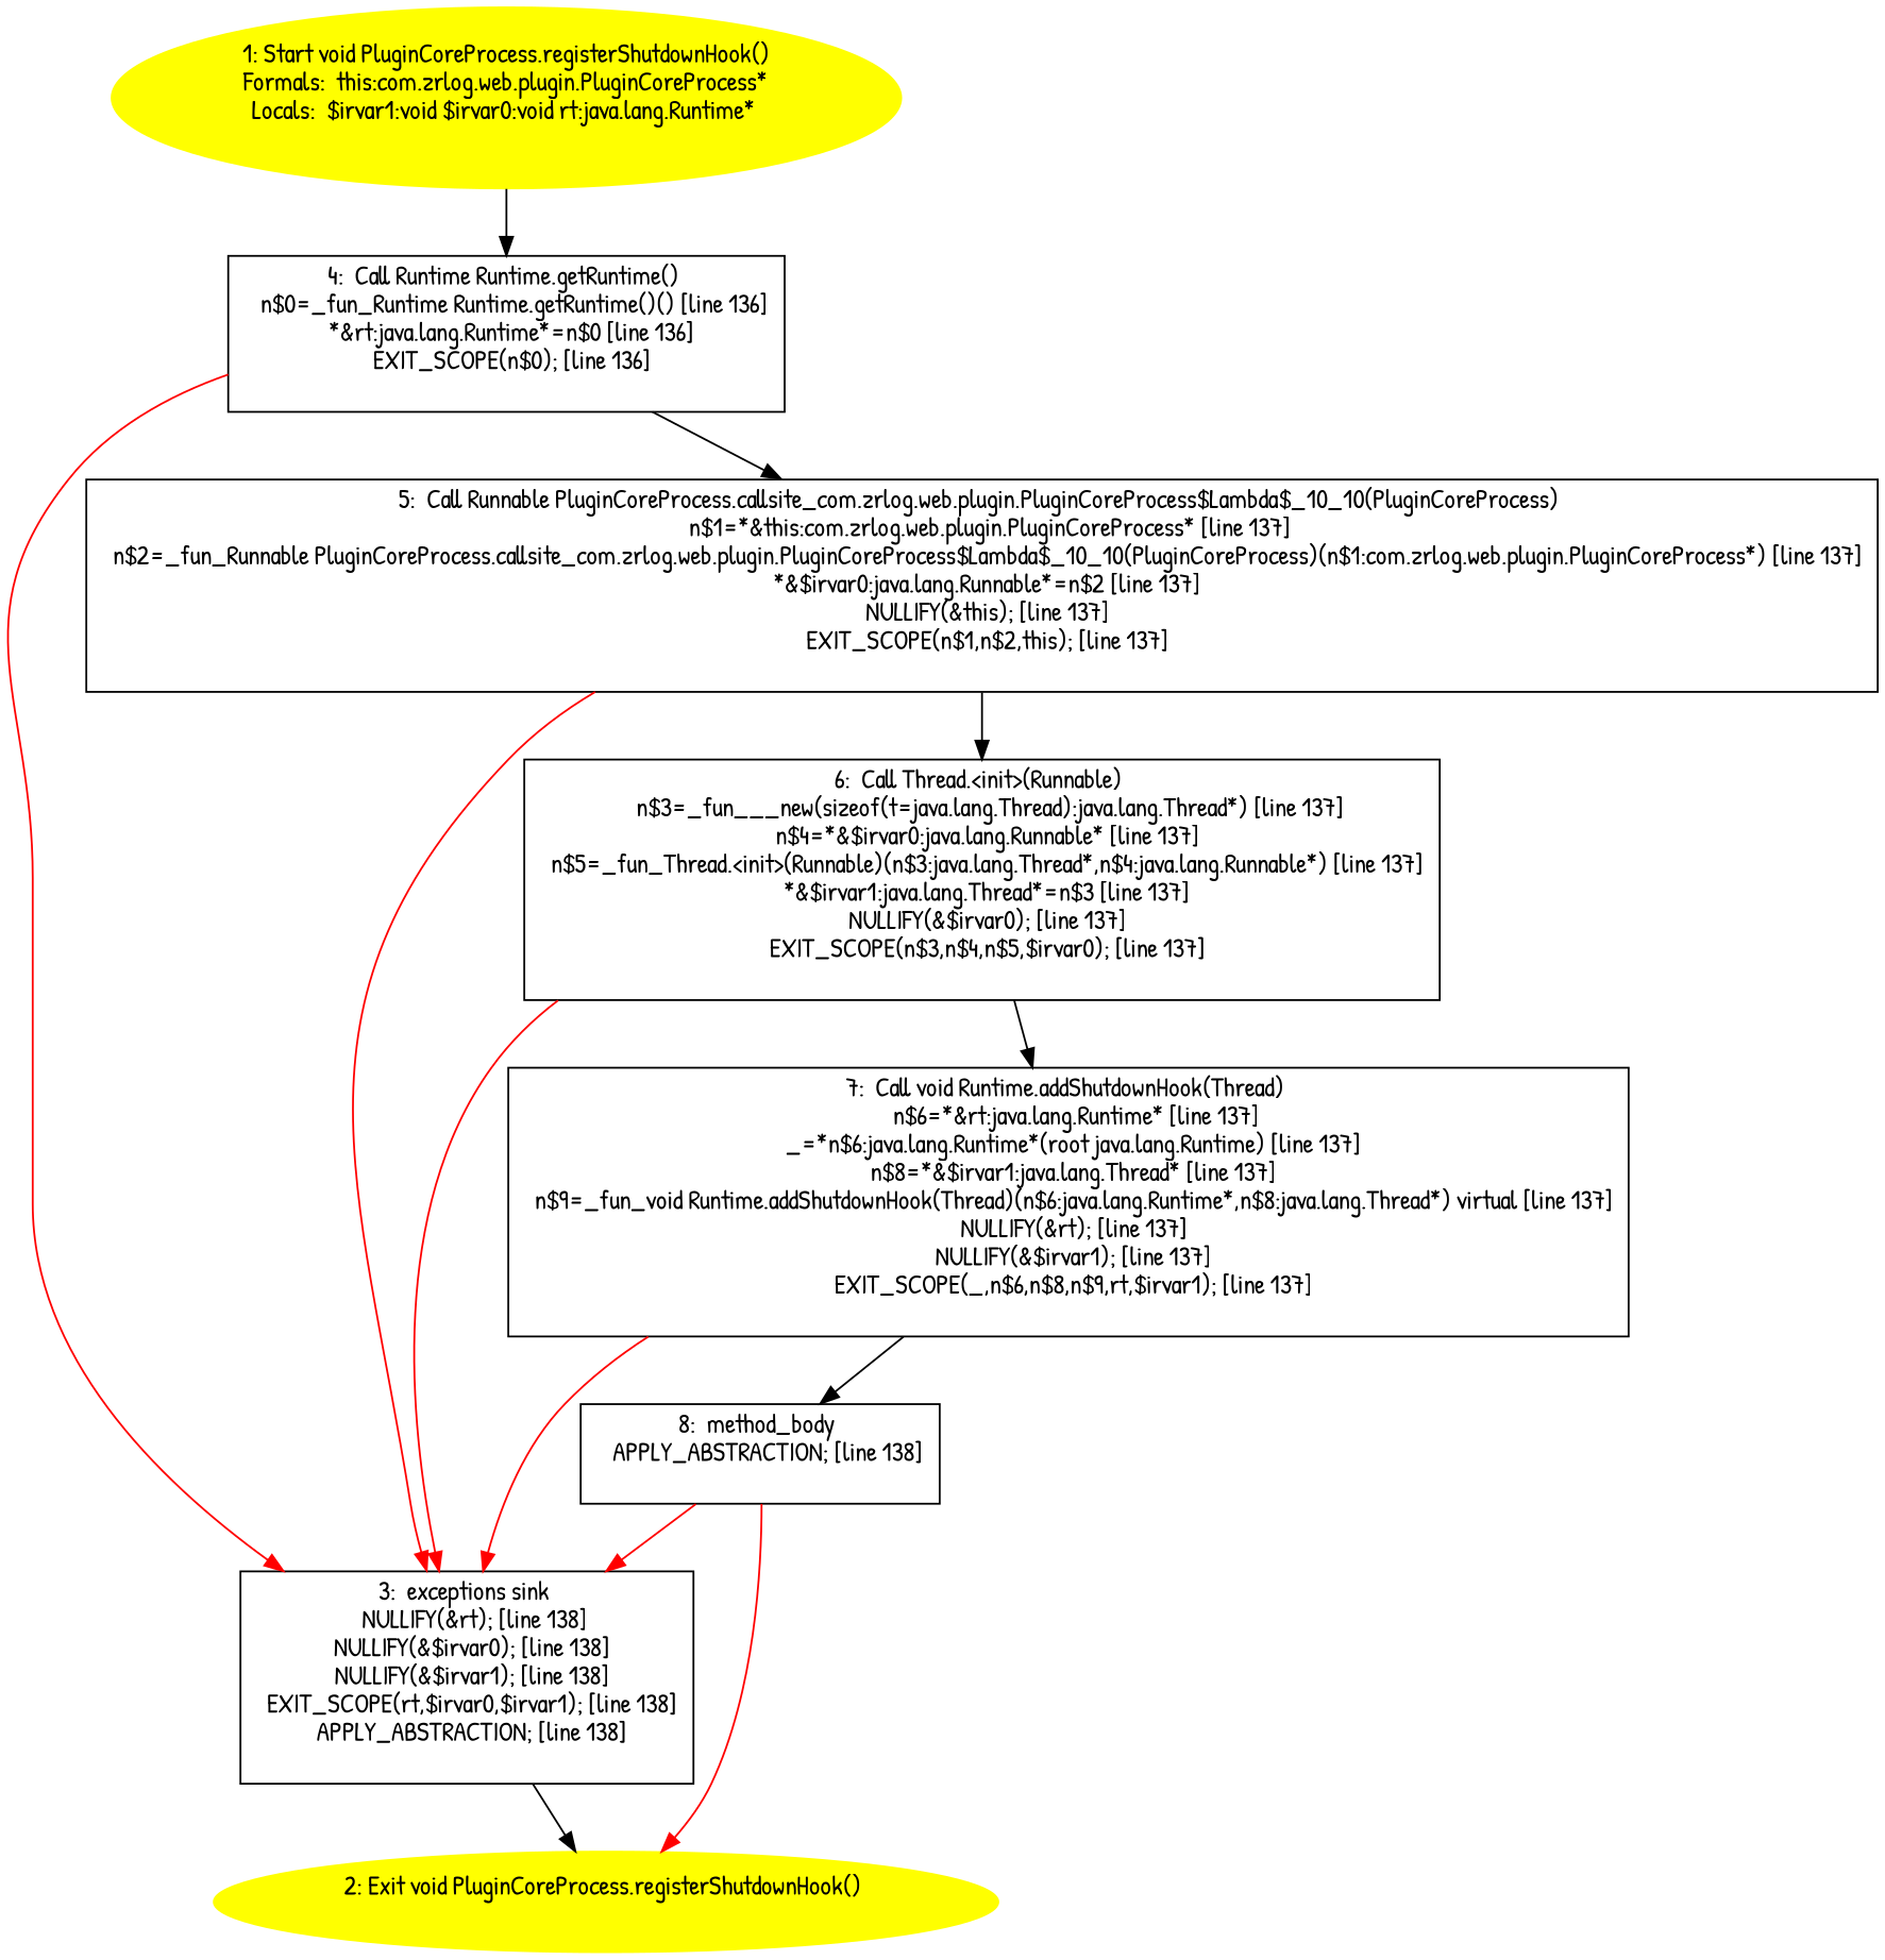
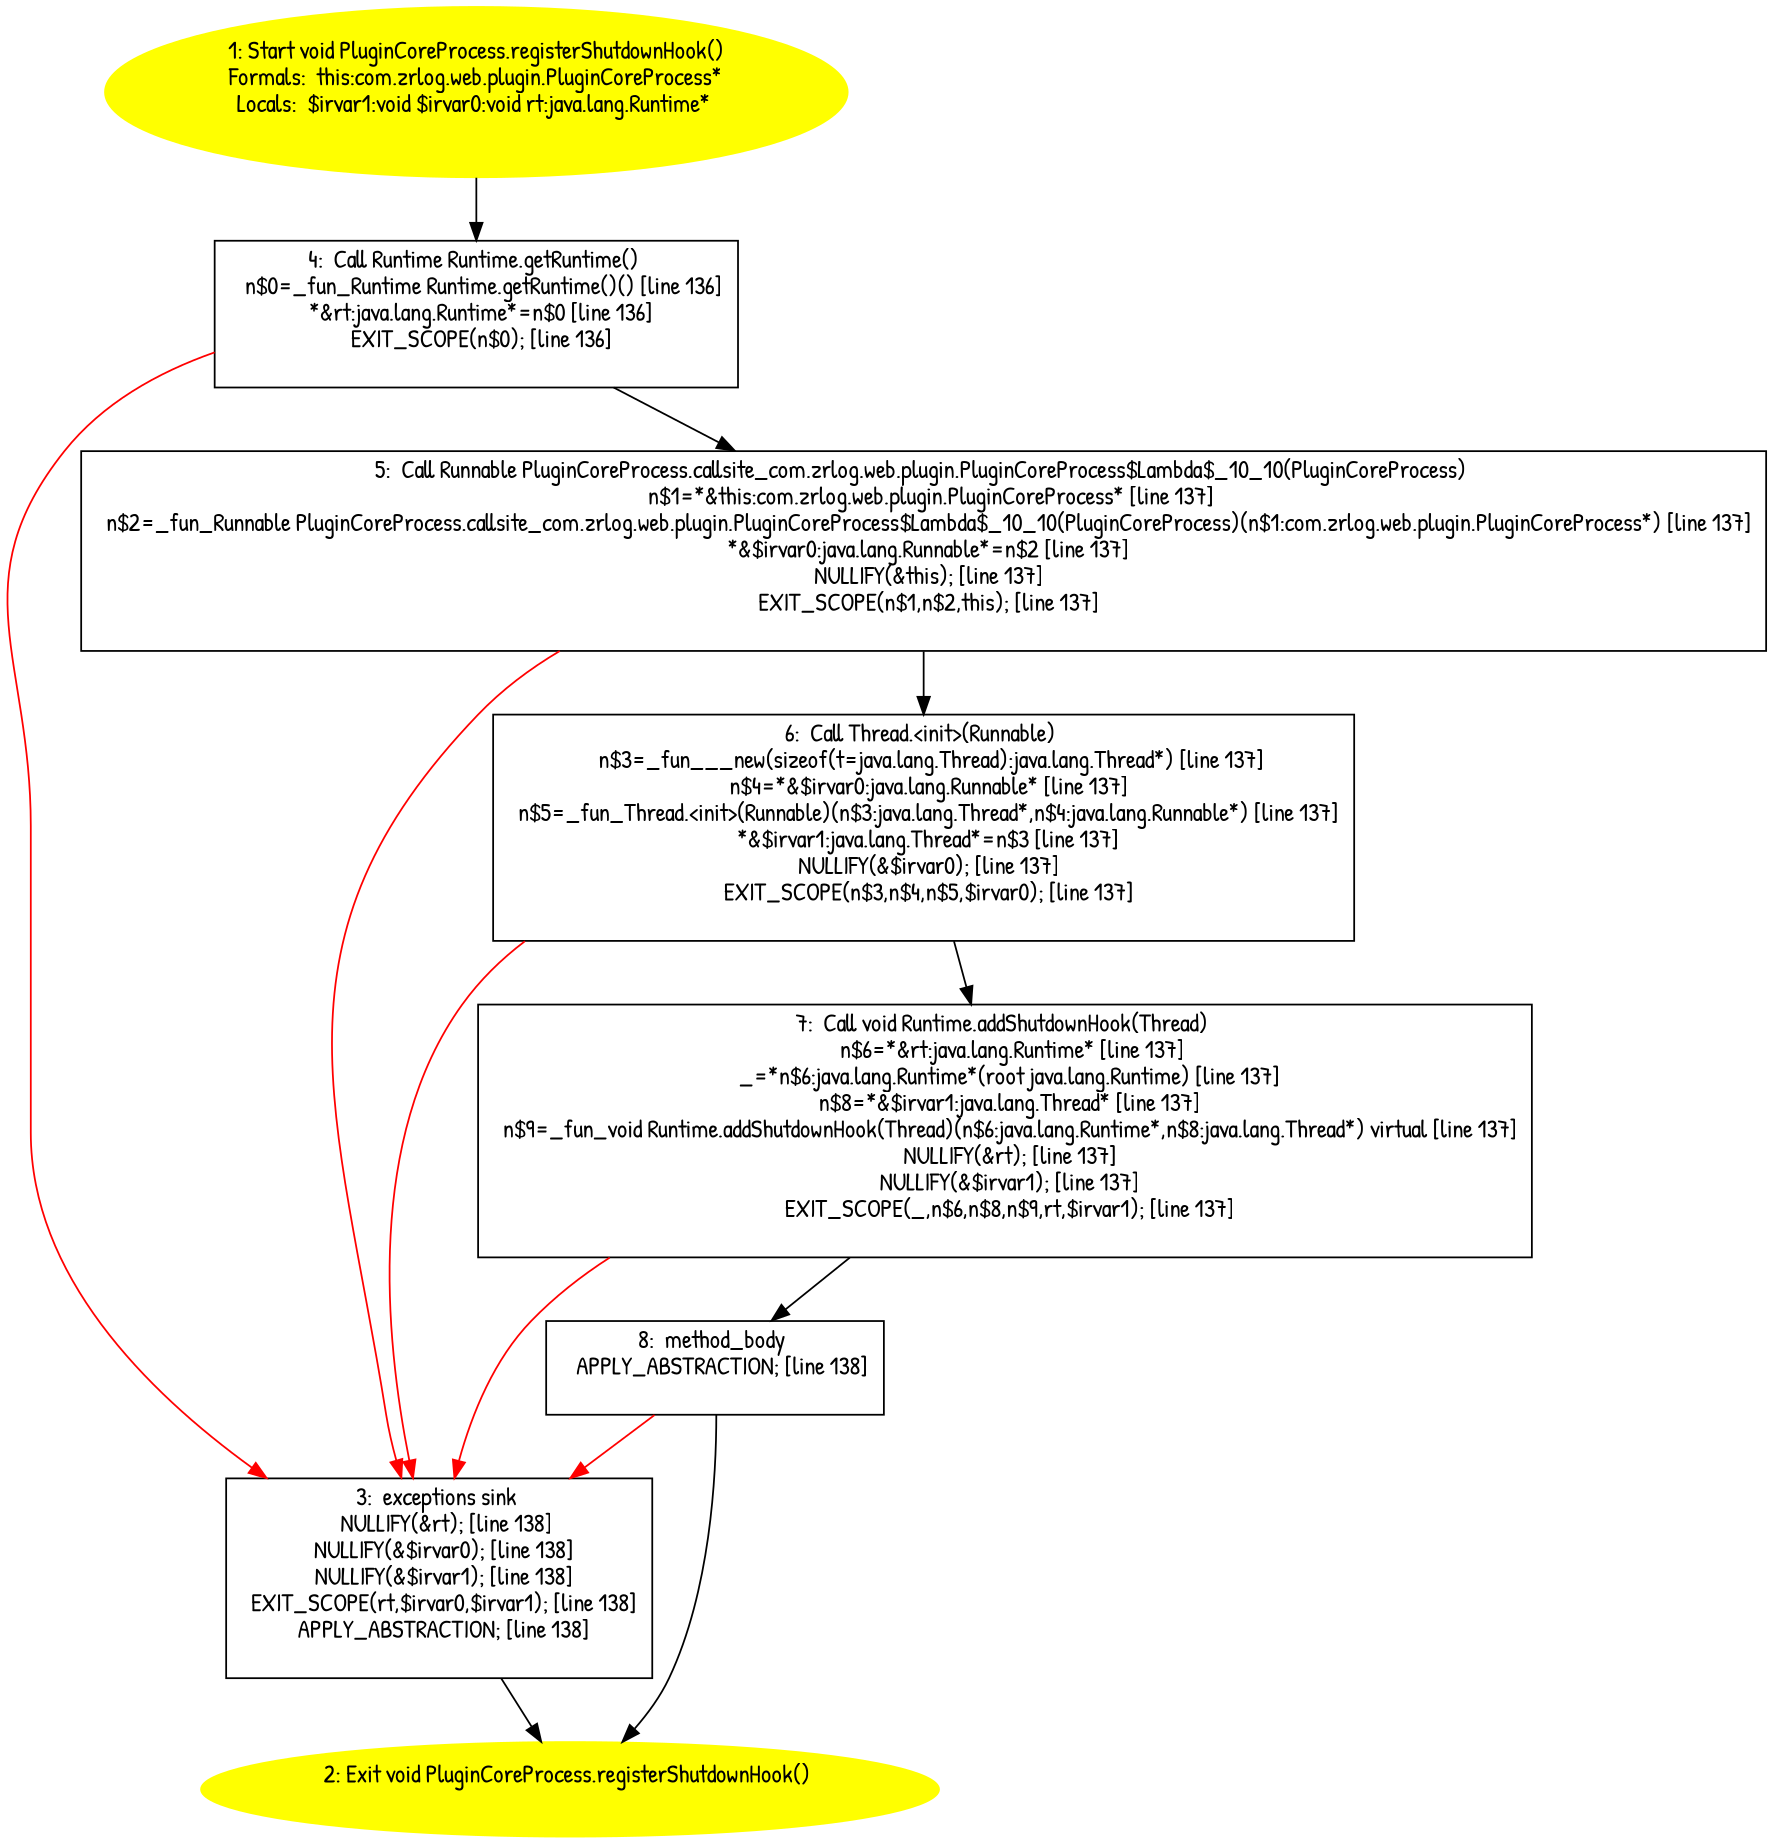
  digraph {
    fontname="Patrick Hand"
    node [fontname="Patrick Hand" shape=box]
    edge [fontname="Patrick Hand"]
    n1 [color=yellow label="1: Start void PluginCoreProcess.registerShutdownHook()\nFormals:  this:com.zrlog.web.plugin.PluginCoreProcess*\nLocals:  $irvar1:void $irvar0:void rt:java.lang.Runtime* \n  " style=filled shape=""]
    n2 [label="4:  Call Runtime Runtime.getRuntime() \n   n$0=_fun_Runtime Runtime.getRuntime()() [line 136]\n  *&rt:java.lang.Runtime*=n$0 [line 136]\n  EXIT_SCOPE(n$0); [line 136]\n "]
    n3 [label="3:  exceptions sink \n   NULLIFY(&rt); [line 138]\n  NULLIFY(&$irvar0); [line 138]\n  NULLIFY(&$irvar1); [line 138]\n  EXIT_SCOPE(rt,$irvar0,$irvar1); [line 138]\n  APPLY_ABSTRACTION; [line 138]\n "]
    n4 [label="5:  Call Runnable PluginCoreProcess.callsite_com.zrlog.web.plugin.PluginCoreProcess$Lambda$_10_10(PluginCoreProcess) \n   n$1=*&this:com.zrlog.web.plugin.PluginCoreProcess* [line 137]\n  n$2=_fun_Runnable PluginCoreProcess.callsite_com.zrlog.web.plugin.PluginCoreProcess$Lambda$_10_10(PluginCoreProcess)(n$1:com.zrlog.web.plugin.PluginCoreProcess*) [line 137]\n  *&$irvar0:java.lang.Runnable*=n$2 [line 137]\n  NULLIFY(&this); [line 137]\n  EXIT_SCOPE(n$1,n$2,this); [line 137]\n "]
    n5 [color=yellow label="2: Exit void PluginCoreProcess.registerShutdownHook() \n  " style=filled shape=""]
    n6 [label="6:  Call Thread.<init>(Runnable) \n   n$3=_fun___new(sizeof(t=java.lang.Thread):java.lang.Thread*) [line 137]\n  n$4=*&$irvar0:java.lang.Runnable* [line 137]\n  n$5=_fun_Thread.<init>(Runnable)(n$3:java.lang.Thread*,n$4:java.lang.Runnable*) [line 137]\n  *&$irvar1:java.lang.Thread*=n$3 [line 137]\n  NULLIFY(&$irvar0); [line 137]\n  EXIT_SCOPE(n$3,n$4,n$5,$irvar0); [line 137]\n "]
    n7 [label="7:  Call void Runtime.addShutdownHook(Thread) \n   n$6=*&rt:java.lang.Runtime* [line 137]\n  _=*n$6:java.lang.Runtime*(root java.lang.Runtime) [line 137]\n  n$8=*&$irvar1:java.lang.Thread* [line 137]\n  n$9=_fun_void Runtime.addShutdownHook(Thread)(n$6:java.lang.Runtime*,n$8:java.lang.Thread*) virtual [line 137]\n  NULLIFY(&rt); [line 137]\n  NULLIFY(&$irvar1); [line 137]\n  EXIT_SCOPE(_,n$6,n$8,n$9,rt,$irvar1); [line 137]\n "]
    n8 [label="8:  method_body \n   APPLY_ABSTRACTION; [line 138]\n "]
    n1 -> n2
    n2 -> n3 [color=red]
    n2 -> n4
    n3 -> n5
    n4 -> n3 [color=red]
    n4 -> n6
    n6 -> n3 [color=red]
    n6 -> n7
    n7 -> n3 [color=red]
    n7 -> n8
    n8 -> n3 [color=red]
-   n8 -> n5 [color=red]
+   n8 -> n5
  }
